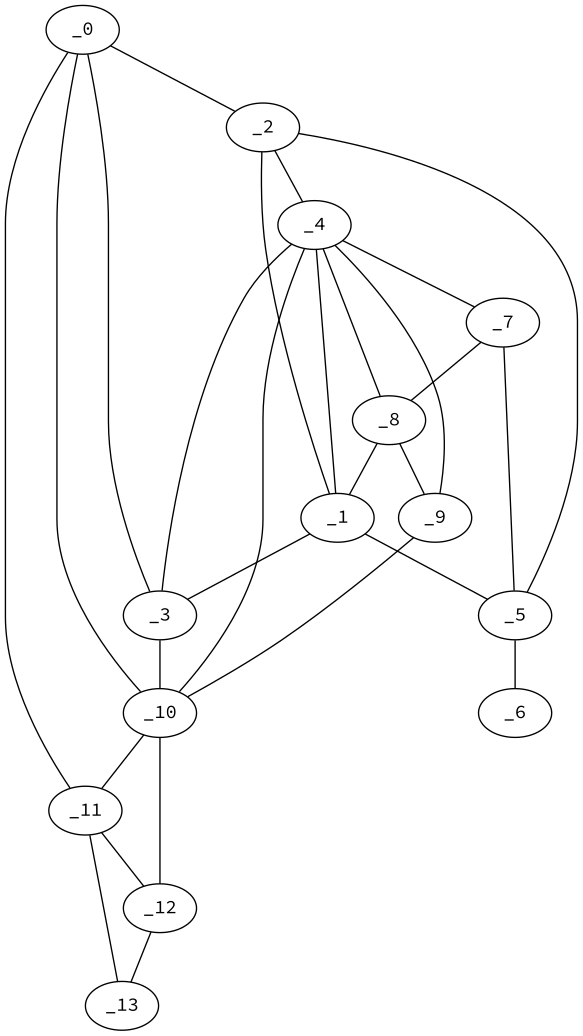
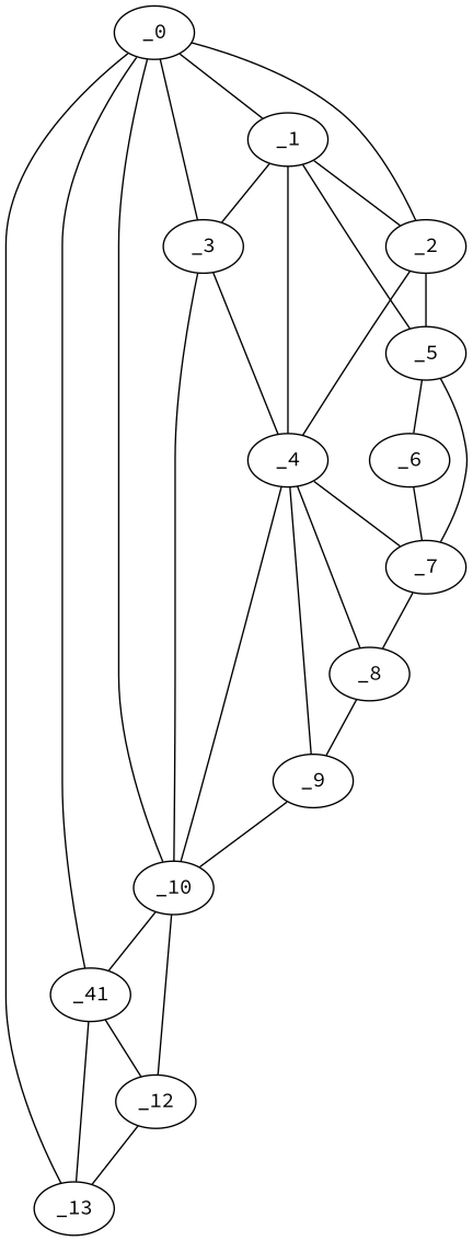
  graph {
    fontname="Source Code Pro"
    node [fontname="Source Code Pro" x=27 y=14]
    edge [fontname="Source Code Pro" valence=2]
    _0 [x=18]
    _1 [x=22 y=59]
    _2 [x=23 y=79]
    _3 [x=25 y=55]
    _10 [x=108 y=34]
-   _11 [x=109 y=21]
+   _11 [x=109 y=21 label=_41]
    _13 [x=111]
    _4 [y=73]
    _5 [y=96]
    _12 [x=110 y=29]
    _7 [x=40 y=105]
    _8 [x=47 y=109]
    _9 [x=53 y=111]
    _6 [x=31 y=103]
-   _8 -- _1 [valence=1]
+   _0 -- _1 [valence=1]
    _0 -- _2 [valence=1]
    _0 -- _3
    _0 -- _10 [valence=1]
    _0 -- _11
+   _0 -- _13 [valence=1]
    _1 -- _2 [valence=1]
    _1 -- _3
    _1 -- _4
    _1 -- _5
    _2 -- _4
    _2 -- _5 [valence=1]
    _3 -- _10
    _3 -- _4
    _10 -- _11
    _10 -- _12 [valence=1]
    _11 -- _13
    _11 -- _12
    _4 -- _10
    _4 -- _7
    _4 -- _8 [valence=1]
    _4 -- _9 [valence=1]
    _5 -- _7
    _5 -- _6 [valence=1]
    _12 -- _13 [valence=1]
    _7 -- _8
    _8 -- _9 [valence=1]
    _9 -- _10 [valence=1]
+   _6 -- _7
  }
